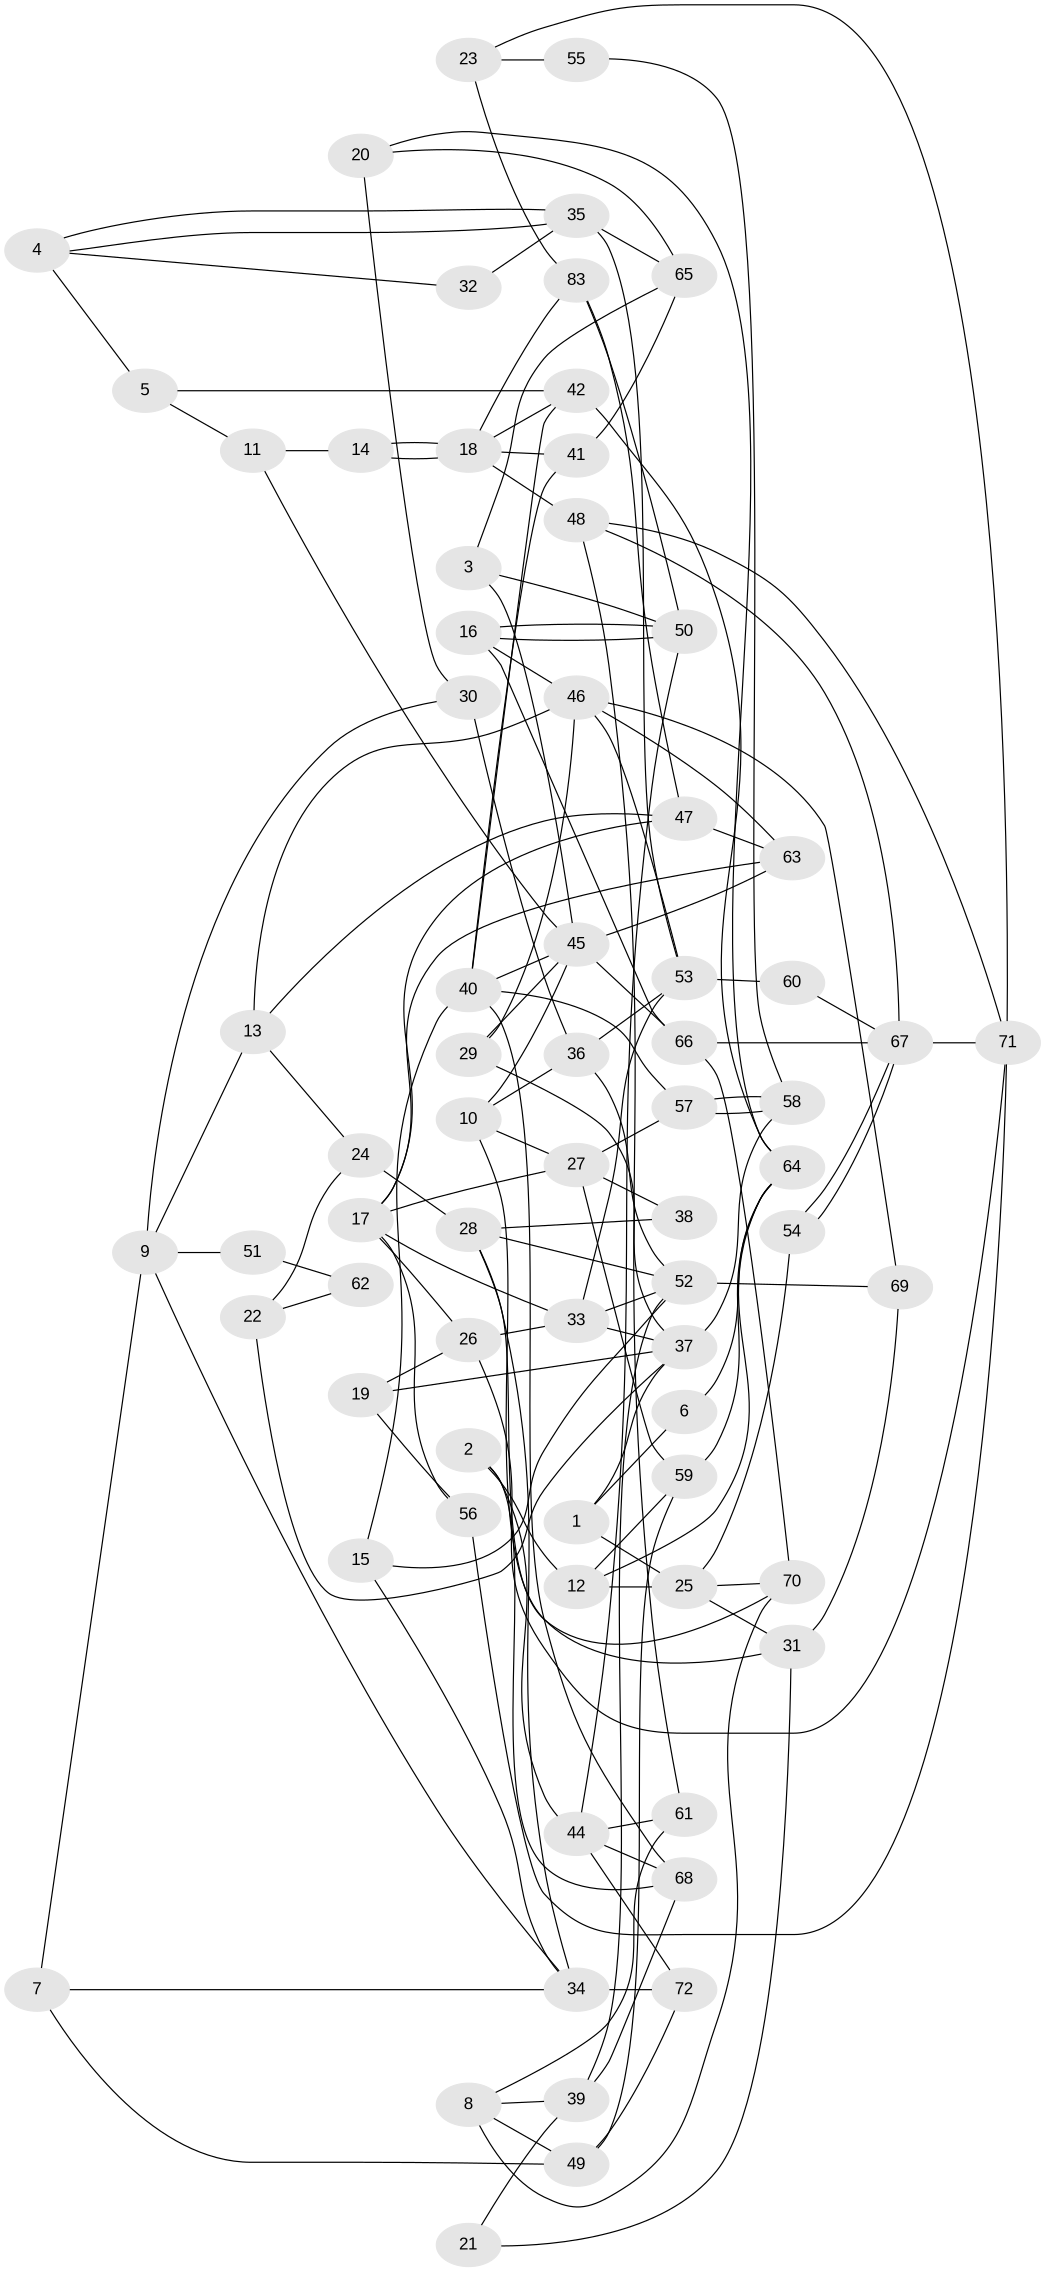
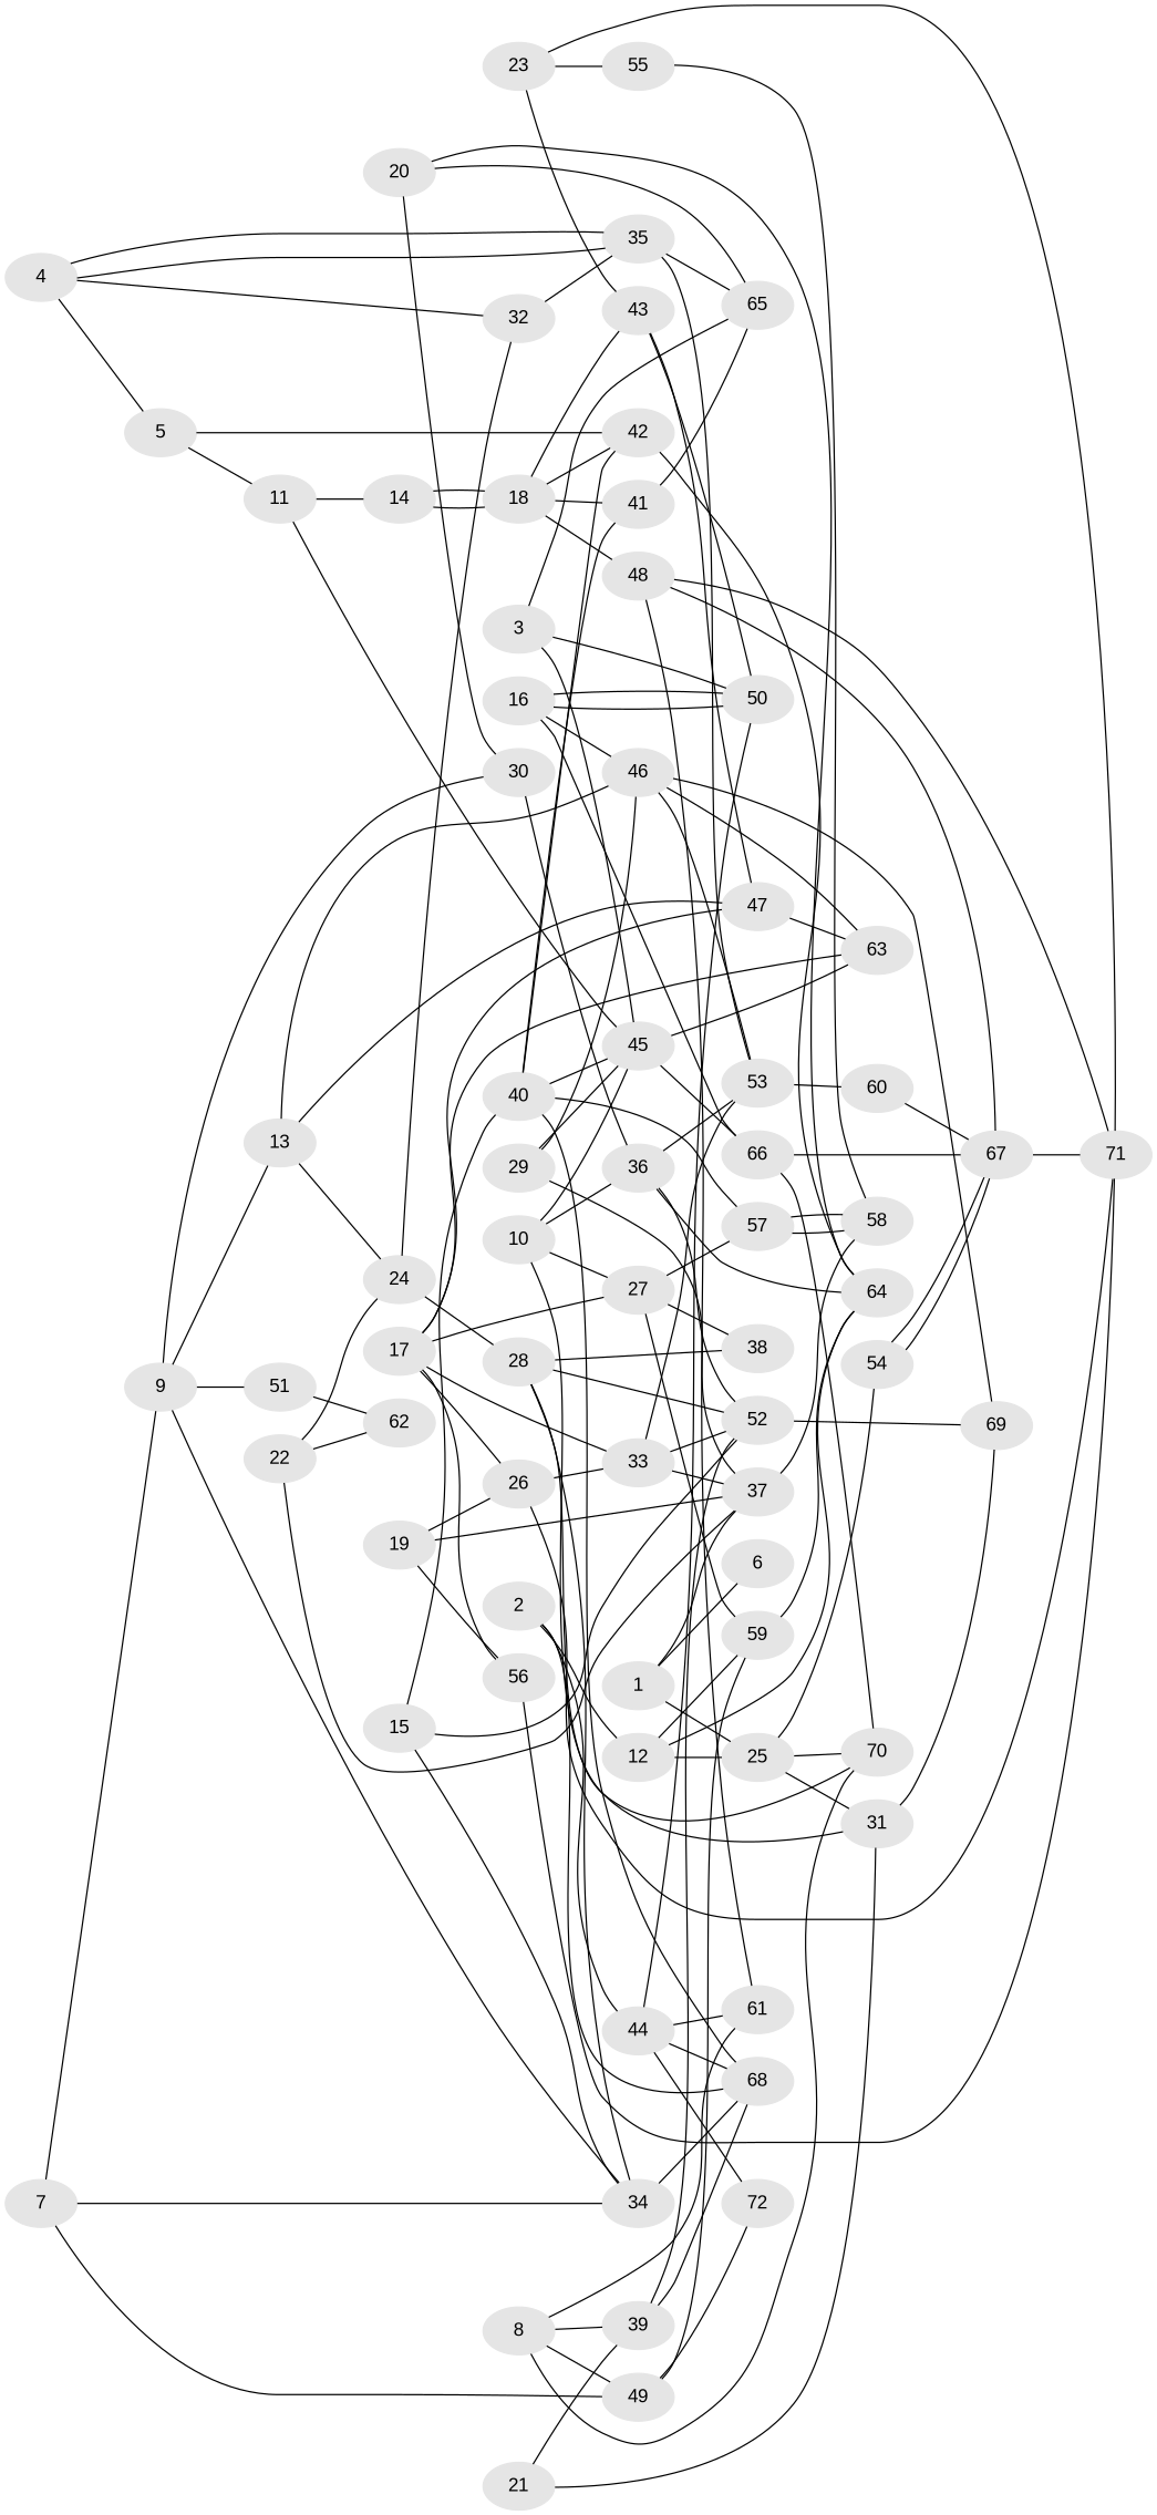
  graph {
    fontname="Liberation Sans"
    rankdir=LR
    node [color=gray90 fontname="Liberation Sans" style=filled]
    edge [fontname="Liberation Sans"]
    1
    6
    25
    37
    64
    70
    31
    54
    58
    2
    12
    44
    68
    59
    50
    61
    72
    3
    45
    65
    66
    63
    4
    5
    32
    35
    11
    42
    53
    14
    7
    9
    34
    49
    13
    51
    30
    8
    39
    52
    24
    46
    47
    27
    38
    57
    62
    10
    36
    23
-   43 [label=83]
+   43
    55
    71
    69
    18
    28
    41
    48
    15
    40
    16
    67
    17
    26
    33
    56
    19
    20
    21
    22
    29
    60
    1 -- 6
    1 -- 25
    1 -- 37
-   6 -- 64
+   36 -- 64
    25 -- 70
    25 -- 31
    25 -- 54
    37 -- 58
    31 -- 69
    54 -- 67
    54 -- 67
    2 -- 12
    2 -- 44
    2 -- 68
    12 -- 25
    12 -- 64
    12 -- 59
    44 -- 68
    44 -- 50
    44 -- 61
    44 -- 72
    59 -- 64
    3 -- 50
    3 -- 45
    3 -- 65
    45 -- 66
    45 -- 63
    66 -- 70
    66 -- 67
    4 -- 5
    4 -- 32
    4 -- 35
    4 -- 35
    5 -- 11
    5 -- 42
    32 -- 35
    35 -- 65
    35 -- 53
    11 -- 45
    11 -- 14
    42 -- 64
    53 -- 60
    14 -- 18
    14 -- 18
    7 -- 9
    7 -- 34
    7 -- 49
    9 -- 34
    9 -- 13
    9 -- 51
    9 -- 30
-   34 -- 72
+   34 -- 68
    49 -- 59
    49 -- 72
    13 -- 24
    13 -- 46
    13 -- 47
    51 -- 62
    30 -- 36
    8 -- 70
    8 -- 61
    8 -- 49
    8 -- 39
    39 -- 68
    39 -- 52
    52 -- 69
+   24 -- 32
    24 -- 28
    46 -- 63
    46 -- 53
    46 -- 69
    47 -- 63
    27 -- 59
    27 -- 38
    27 -- 57
    57 -- 58
    57 -- 58
    10 -- 31
    10 -- 45
    10 -- 27
    10 -- 36
    36 -- 53
    36 -- 52
    23 -- 43
    23 -- 55
    23 -- 71
    43 -- 50
    43 -- 47
    55 -- 58
    18 -- 42
    18 -- 43
    18 -- 41
    18 -- 48
    28 -- 70
    28 -- 34
    28 -- 52
    28 -- 38
    41 -- 65
    48 -- 61
    48 -- 71
    48 -- 67
    15 -- 34
    15 -- 52
    15 -- 40
    40 -- 68
    40 -- 45
    40 -- 42
    40 -- 57
    40 -- 41
    16 -- 50
    16 -- 50
    16 -- 66
    16 -- 46
    67 -- 71
    17 -- 63
    17 -- 47
    17 -- 27
    17 -- 26
    17 -- 33
    17 -- 56
    26 -- 71
    26 -- 33
    33 -- 37
    33 -- 53
    33 -- 52
    56 -- 71
    19 -- 37
    19 -- 26
    19 -- 56
    20 -- 64
    20 -- 65
    20 -- 30
    21 -- 31
    21 -- 39
    22 -- 37
    22 -- 24
    22 -- 62
    29 -- 37
    29 -- 45
    29 -- 46
    60 -- 67
  }
